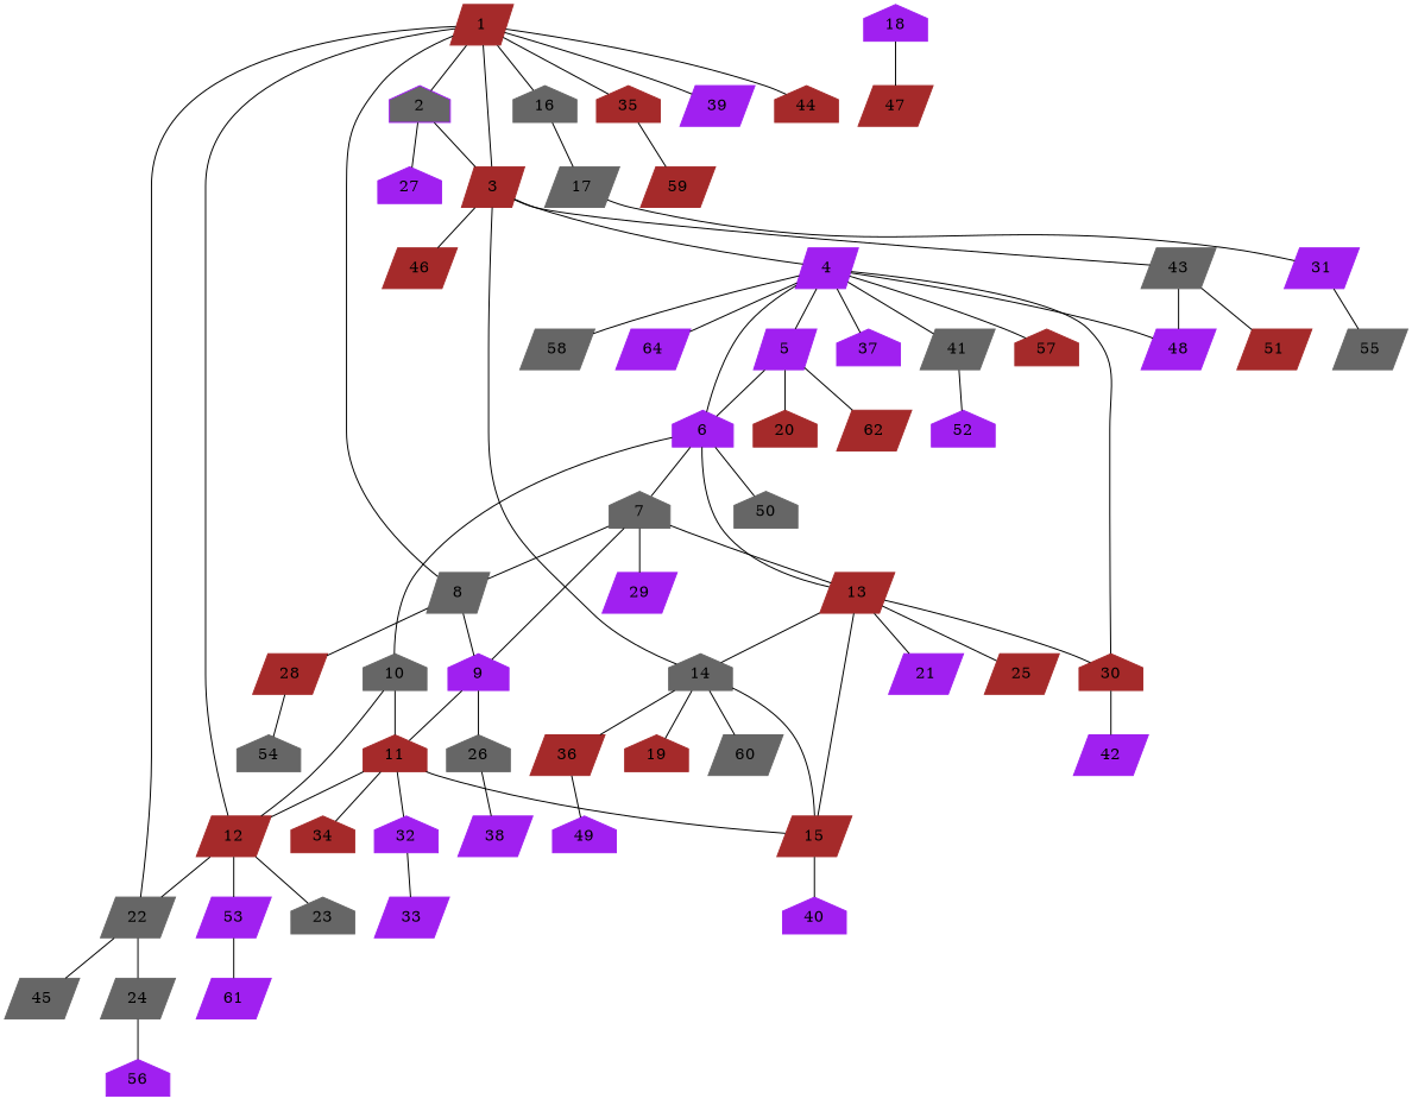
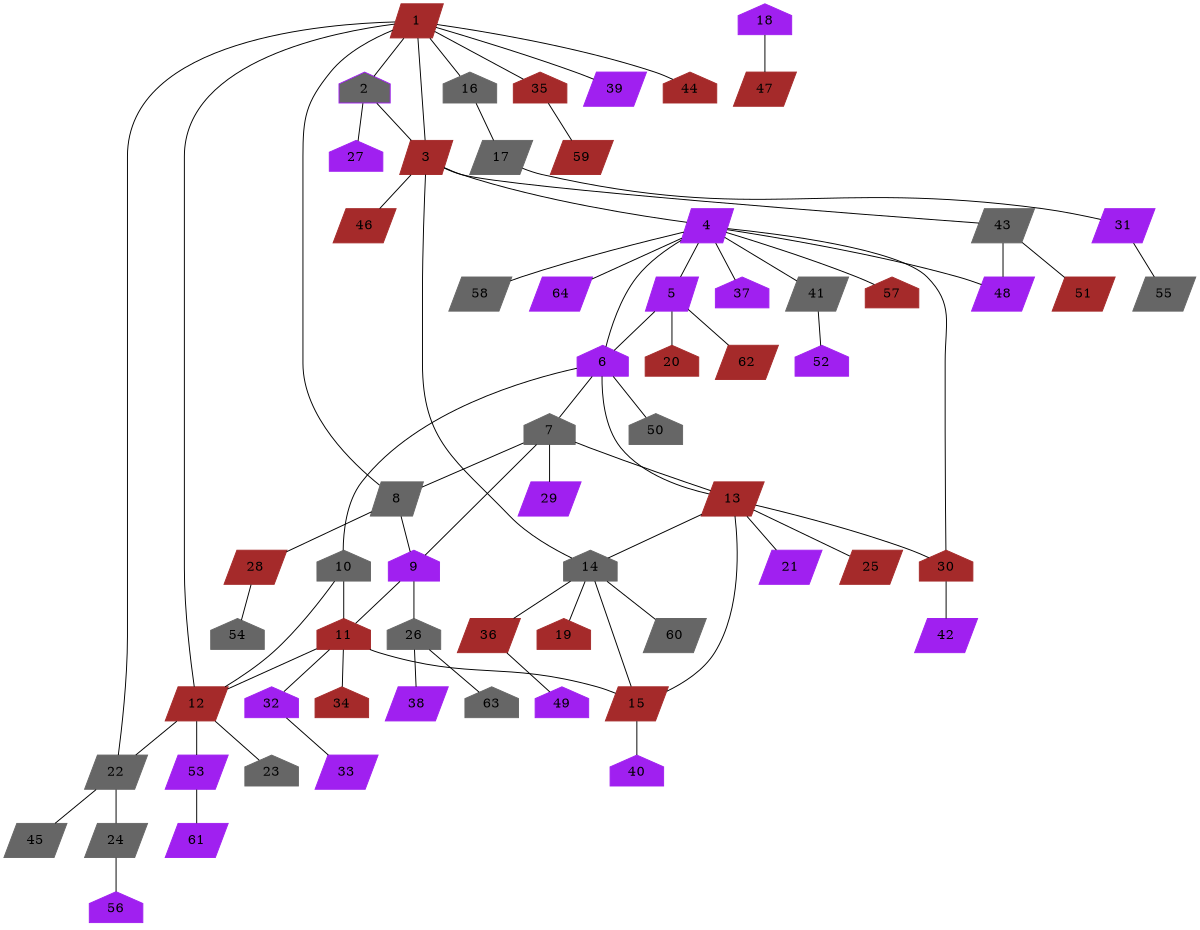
  graph {
    node [color=purple shape=parallelogram style=filled]
    1 [color=brown]
    2 [fillcolor=gray40 shape=house]
    3 [color=brown]
    8 [color=gray40]
    12 [color=brown]
    16 [color=gray40 shape=house]
    22 [color=gray40]
    35 [color=brown shape=house]
    39
    44 [color=brown shape=house]
    27 [shape=house]
    4
    14 [color=gray40 shape=house]
    43 [color=gray40]
    46 [color=brown]
    9 [shape=house]
    28 [color=brown]
    23 [color=gray40 shape=house]
    53
    17 [color=gray40]
    24 [color=gray40]
    45 [color=gray40]
    59 [color=brown]
    5
    6 [shape=house]
    30 [color=brown shape=house]
    37 [shape=house]
    41 [color=gray40]
    48
    57 [color=brown shape=house]
    58 [color=gray40]
    64
    15 [color=brown]
    19 [color=brown shape=house]
    36 [color=brown]
    60 [color=gray40]
    51 [color=brown]
    20 [color=brown shape=house]
    62 [color=brown]
    7 [color=gray40 shape=house]
    10 [color=gray40 shape=house]
    13 [color=brown]
    50 [color=gray40 shape=house]
    42
    52 [shape=house]
    29
    11 [color=brown shape=house]
    21
    25 [color=brown]
    26 [color=gray40 shape=house]
    18 [shape=house]
    47 [color=brown]
    54 [color=gray40 shape=house]
    32 [shape=house]
    34 [color=brown shape=house]
    38
+   63 [color=gray40 shape=house]
    40 [shape=house]
    33
    61
    49 [shape=house]
    31
    55 [color=gray40]
    56 [shape=house]
    1 -- 2
    1 -- 3
    1 -- 8
    1 -- 12
    1 -- 16
    1 -- 22
    1 -- 35
    1 -- 39
    1 -- 44
    2 -- 3
    2 -- 27
    3 -- 4
    3 -- 14
    3 -- 43
    3 -- 46
    8 -- 9
    8 -- 28
    12 -- 22
    12 -- 23
    12 -- 53
    16 -- 17
    22 -- 24
    22 -- 45
    35 -- 59
    4 -- 5
    4 -- 6
    4 -- 30
    4 -- 37
    4 -- 41
    4 -- 48
    4 -- 57
    4 -- 58
    4 -- 64
    14 -- 15
    14 -- 19
    14 -- 36
    14 -- 60
    43 -- 48
    43 -- 51
    9 -- 11
    9 -- 26
    28 -- 54
    53 -- 61
    17 -- 31
    24 -- 56
    5 -- 6
    5 -- 20
    5 -- 62
    6 -- 7
    6 -- 10
    6 -- 13
    6 -- 50
    30 -- 42
    41 -- 52
    15 -- 40
    36 -- 49
    7 -- 8
    7 -- 9
    7 -- 13
    7 -- 29
    10 -- 12
    10 -- 11
    13 -- 14
    13 -- 30
    13 -- 15
    13 -- 21
    13 -- 25
    11 -- 12
    11 -- 15
    11 -- 32
    11 -- 34
    26 -- 38
+   26 -- 63
    18 -- 47
    32 -- 33
    31 -- 55
  }
